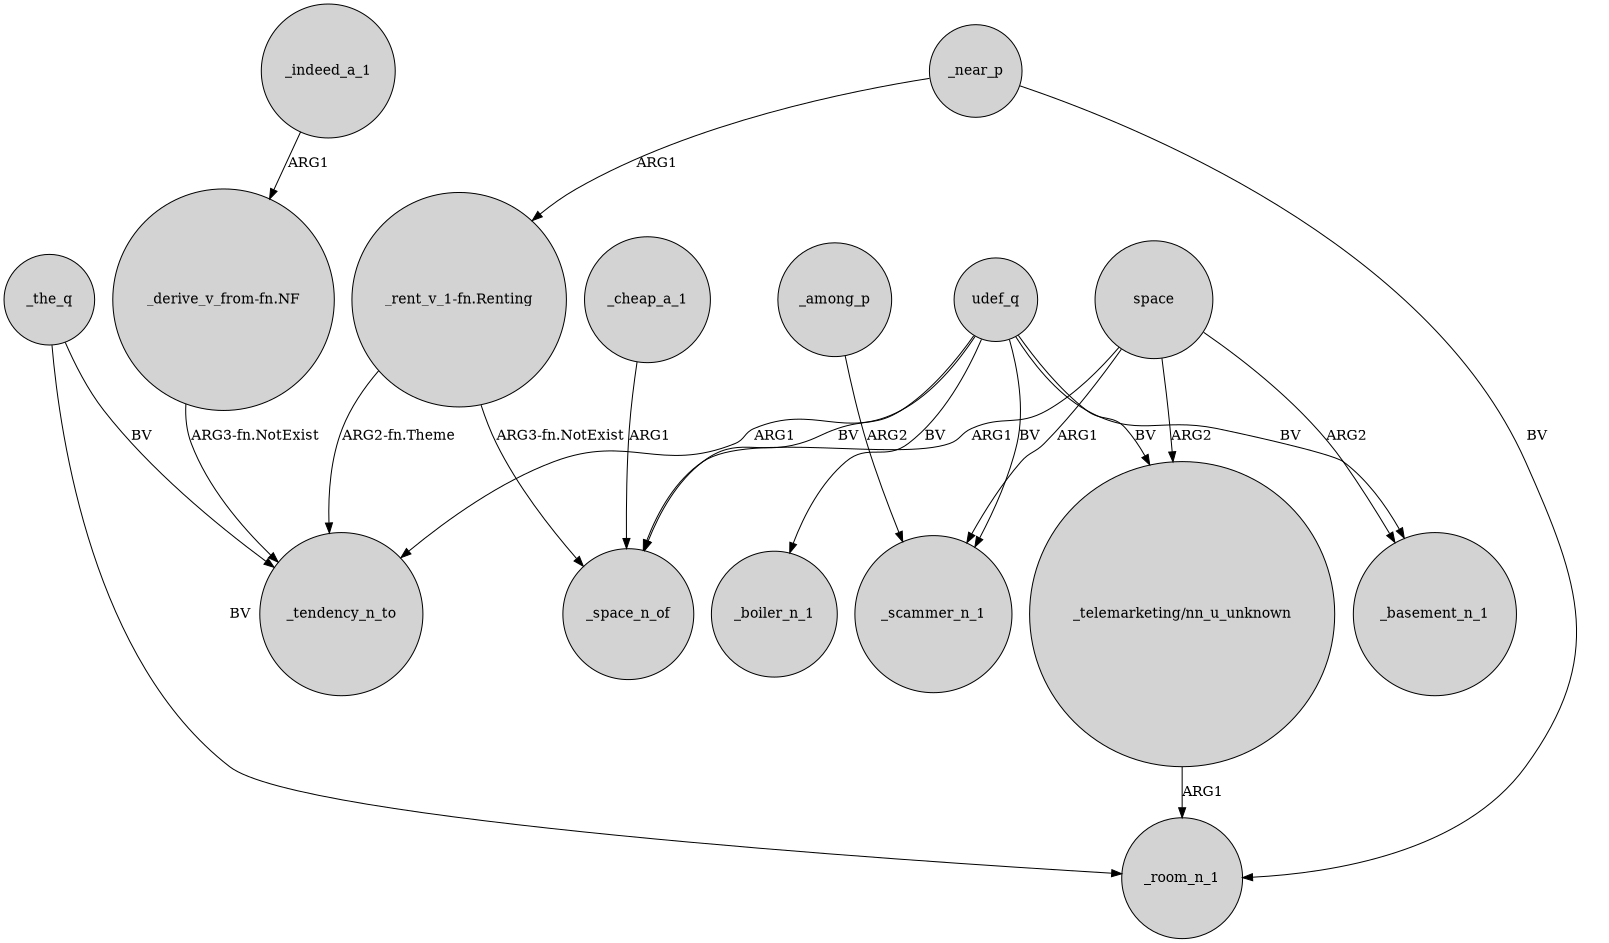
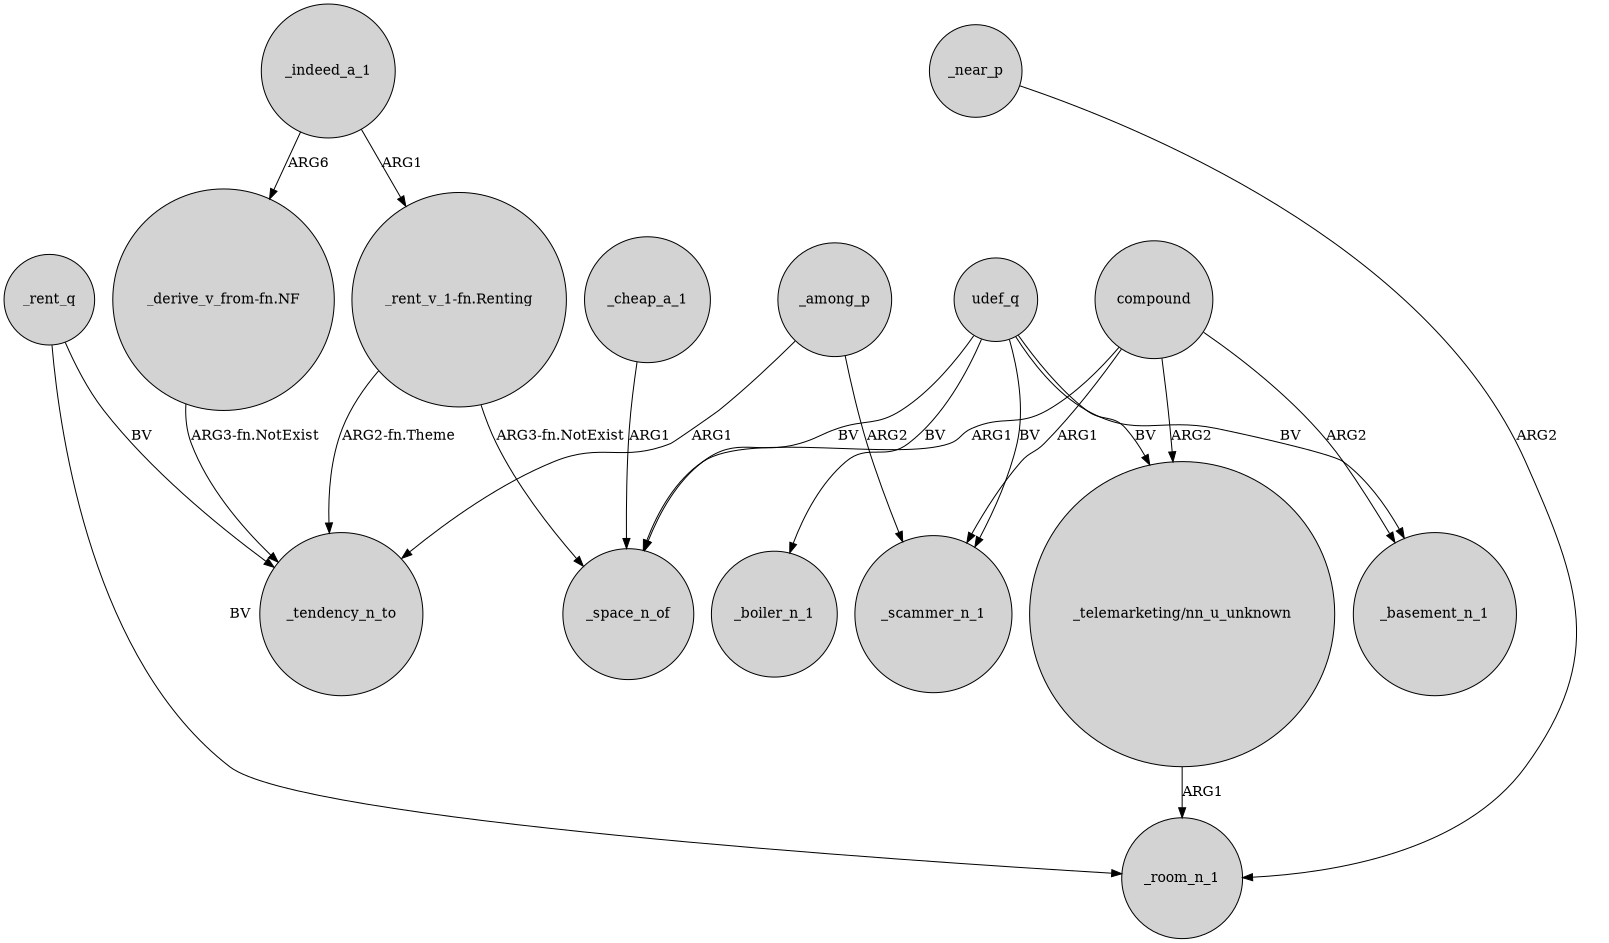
  digraph {
    node [shape=circle style=filled]
    _indeed_a_1
    "_derive_v_from-fn.NF"
    _tendency_n_to
    udef_q
    _boiler_n_1
    "_telemarketing/nn_u_unknown"
    _space_n_of
    _scammer_n_1
    _basement_n_1
    _room_n_1
-   compound [label=space]
+   compound
    _near_p
    "_rent_v_1-fn.Renting"
    _among_p
    _cheap_a_1
-   _the_q
-   _indeed_a_1 -> "_derive_v_from-fn.NF" [label=ARG1]
+   _the_q [label=_rent_q]
+   _indeed_a_1 -> "_derive_v_from-fn.NF" [label=ARG6]
    "_derive_v_from-fn.NF" -> _tendency_n_to [label="ARG3-fn.NotExist"]
    udef_q -> _boiler_n_1 [label=BV]
    udef_q -> "_telemarketing/nn_u_unknown" [label=BV]
    udef_q -> _space_n_of [label=BV]
    udef_q -> _scammer_n_1 [label=BV]
    udef_q -> _basement_n_1 [label=BV]
    "_telemarketing/nn_u_unknown" -> _room_n_1 [label=ARG1]
    compound -> "_telemarketing/nn_u_unknown" [label=ARG2]
    compound -> _space_n_of [label=ARG1]
    compound -> _scammer_n_1 [label=ARG1]
    compound -> _basement_n_1 [label=ARG2]
-   _near_p -> _room_n_1 [label=BV]
-   _near_p -> "_rent_v_1-fn.Renting" [label=ARG1]
+   _near_p -> _room_n_1 [label=ARG2]
+   _indeed_a_1 -> "_rent_v_1-fn.Renting" [label=ARG1]
    "_rent_v_1-fn.Renting" -> _tendency_n_to [label="ARG2-fn.Theme"]
    "_rent_v_1-fn.Renting" -> _space_n_of [label="ARG3-fn.NotExist"]
-   udef_q -> _tendency_n_to [label=ARG1]
+   _among_p -> _tendency_n_to [label=ARG1]
    _among_p -> _scammer_n_1 [label=ARG2]
    _cheap_a_1 -> _space_n_of [label=ARG1]
    _the_q -> _tendency_n_to [label=BV]
    _the_q -> _room_n_1 [label=BV]
  }
